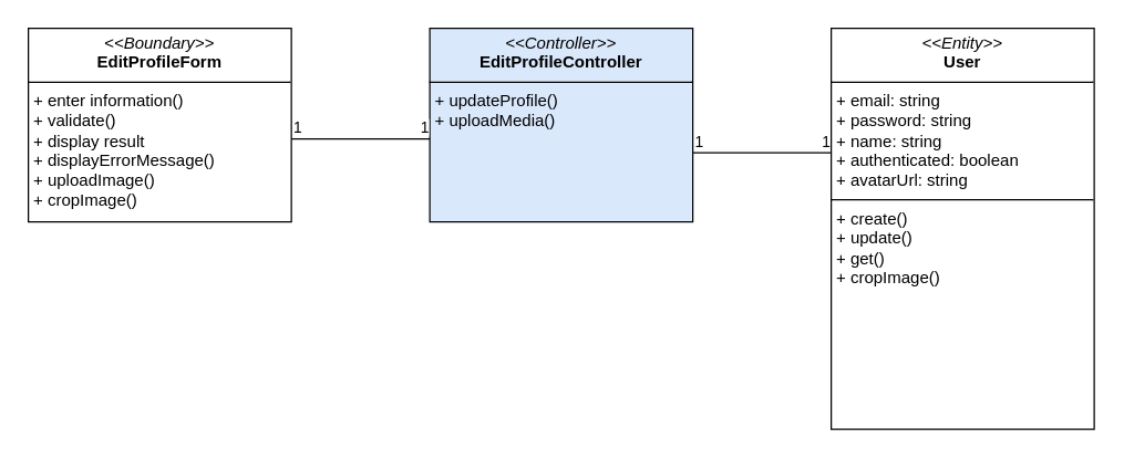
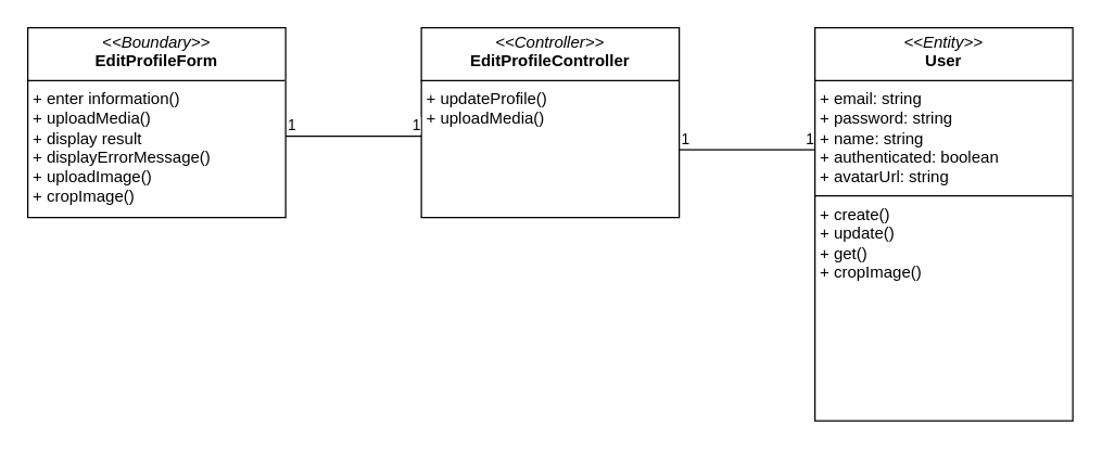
  <mxCell id="0" />
  <mxCell id="1" parent="0" />
  <mxCell id="2" value="&lt;p style=&quot;margin:0px;margin-top:4px;text-align:center;&quot;&gt;&lt;i&gt;&amp;lt;&amp;lt;Entity&amp;gt;&amp;gt;&lt;/i&gt;&lt;br&gt;&lt;b&gt;User&lt;/b&gt;&lt;/p&gt;&lt;hr size=&quot;1&quot; style=&quot;border-style:solid;&quot;&gt;&lt;p style=&quot;margin:0px;margin-left:4px;&quot;&gt;+ email: string&lt;/p&gt;&lt;p style=&quot;margin:0px;margin-left:4px;&quot;&gt;+ password: string&lt;/p&gt;&lt;p style=&quot;margin:0px;margin-left:4px;&quot;&gt;+ name: string&lt;/p&gt;&lt;p style=&quot;margin:0px;margin-left:4px;&quot;&gt;+ authenticated: boolean&lt;/p&gt;&lt;p style=&quot;margin:0px;margin-left:4px;&quot;&gt;+ avatarUrl: string&lt;/p&gt;&lt;hr size=&quot;1&quot; style=&quot;border-style:solid;&quot;&gt;&lt;p style=&quot;margin:0px;margin-left:4px;&quot;&gt;+ create()&lt;br&gt;&lt;/p&gt;&lt;p style=&quot;margin:0px;margin-left:4px;&quot;&gt;+ update()&lt;/p&gt;&lt;p style=&quot;margin:0px;margin-left:4px;&quot;&gt;+ get()&lt;/p&gt;&lt;p style=&quot;margin:0px;margin-left:4px;&quot;&gt;+ cropImage()&lt;/p&gt;" style="verticalAlign=top;align=left;overflow=fill;html=1;whiteSpace=wrap;" vertex="1" parent="1"><mxGeometry x="600" y="20" width="190" height="290" as="geometry" /></mxCell>
- <mxCell id="3" value="&lt;p style=&quot;margin:0px;margin-top:4px;text-align:center;&quot;&gt;&lt;i&gt;&amp;lt;&amp;lt;Boundary&amp;gt;&amp;gt;&lt;/i&gt;&lt;br&gt;&lt;b&gt;EditProfileForm&lt;/b&gt;&lt;/p&gt;&lt;hr size=&quot;1&quot; style=&quot;border-style:solid;&quot;&gt;&lt;p style=&quot;margin:0px;margin-left:4px;&quot;&gt;+ enter information()&lt;/p&gt;&lt;p style=&quot;margin:0px;margin-left:4px;&quot;&gt;+ validate()&lt;/p&gt;&lt;p style=&quot;margin:0px;margin-left:4px;&quot;&gt;+ display result&lt;/p&gt;&lt;p style=&quot;margin:0px;margin-left:4px;&quot;&gt;+ displayErrorMessage()&lt;/p&gt;&lt;p style=&quot;margin:0px;margin-left:4px;&quot;&gt;+ uploadImage()&lt;/p&gt;&lt;p style=&quot;margin:0px;margin-left:4px;&quot;&gt;+ cropImage()&lt;/p&gt;" style="verticalAlign=top;align=left;overflow=fill;html=1;whiteSpace=wrap;" vertex="1" parent="1"><mxGeometry x="20" y="20" width="190" height="140" as="geometry" /></mxCell>
- <mxCell id="4" value="&lt;p style=&quot;margin:0px;margin-top:4px;text-align:center;&quot;&gt;&lt;i&gt;&amp;lt;&amp;lt;Controller&amp;gt;&amp;gt;&lt;/i&gt;&lt;br&gt;&lt;b&gt;EditProfileController&lt;/b&gt;&lt;/p&gt;&lt;hr size=&quot;1&quot; style=&quot;border-style:solid;&quot;&gt;&lt;p style=&quot;margin:0px;margin-left:4px;&quot;&gt;+ updateProfile()&lt;br&gt;&lt;/p&gt;&lt;p style=&quot;margin:0px;margin-left:4px;&quot;&gt;+ uploadMedia()&lt;/p&gt;" style="verticalAlign=top;align=left;overflow=fill;html=1;whiteSpace=wrap;fillColor=#dae8fc;" vertex="1" parent="1"><mxGeometry x="310" y="20" width="190" height="140" as="geometry" /></mxCell>
+ <mxCell id="3" value="&lt;p style=&quot;margin:0px;margin-top:4px;text-align:center;&quot;&gt;&lt;i&gt;&amp;lt;&amp;lt;Boundary&amp;gt;&amp;gt;&lt;/i&gt;&lt;br&gt;&lt;b&gt;EditProfileForm&lt;/b&gt;&lt;/p&gt;&lt;hr size=&quot;1&quot; style=&quot;border-style:solid;&quot;&gt;&lt;p style=&quot;margin:0px;margin-left:4px;&quot;&gt;+ enter information()&lt;/p&gt;&lt;p style=&quot;margin:0px;margin-left:4px;&quot;&gt;+ uploadMedia()&lt;/p&gt;&lt;p style=&quot;margin:0px;margin-left:4px;&quot;&gt;+ display result&lt;/p&gt;&lt;p style=&quot;margin:0px;margin-left:4px;&quot;&gt;+ displayErrorMessage()&lt;/p&gt;&lt;p style=&quot;margin:0px;margin-left:4px;&quot;&gt;+ uploadImage()&lt;/p&gt;&lt;p style=&quot;margin:0px;margin-left:4px;&quot;&gt;+ cropImage()&lt;/p&gt;" style="verticalAlign=top;align=left;overflow=fill;html=1;whiteSpace=wrap;" vertex="1" parent="1"><mxGeometry x="20" y="20" width="190" height="140" as="geometry" /></mxCell>
+ <mxCell id="4" value="&lt;p style=&quot;margin:0px;margin-top:4px;text-align:center;&quot;&gt;&lt;i&gt;&amp;lt;&amp;lt;Controller&amp;gt;&amp;gt;&lt;/i&gt;&lt;br&gt;&lt;b&gt;EditProfileController&lt;/b&gt;&lt;/p&gt;&lt;hr size=&quot;1&quot; style=&quot;border-style:solid;&quot;&gt;&lt;p style=&quot;margin:0px;margin-left:4px;&quot;&gt;+ updateProfile()&lt;br&gt;&lt;/p&gt;&lt;p style=&quot;margin:0px;margin-left:4px;&quot;&gt;+ uploadMedia()&lt;/p&gt;" style="verticalAlign=top;align=left;overflow=fill;html=1;whiteSpace=wrap;" vertex="1" parent="1"><mxGeometry x="310" y="20" width="190" height="140" as="geometry" /></mxCell>
  <mxCell id="5" value="" style="endArrow=none;html=1;edgeStyle=orthogonalEdgeStyle;rounded=0;" edge="1" parent="1"><mxGeometry relative="1" as="geometry"><mxPoint x="210" y="100" as="sourcePoint" /><mxPoint x="310" y="100" as="targetPoint" /></mxGeometry></mxCell>
  <mxCell id="6" value="1" style="edgeLabel;resizable=0;html=1;align=left;verticalAlign=bottom;" connectable="0" vertex="1" parent="5"><mxGeometry x="-1" relative="1" as="geometry" /></mxCell>
  <mxCell id="7" value="1" style="edgeLabel;resizable=0;html=1;align=right;verticalAlign=bottom;" connectable="0" vertex="1" parent="5"><mxGeometry x="1" relative="1" as="geometry" /></mxCell>
  <mxCell id="8" value="" style="endArrow=none;html=1;edgeStyle=orthogonalEdgeStyle;rounded=0;" edge="1" parent="1"><mxGeometry relative="1" as="geometry"><mxPoint x="500" y="110" as="sourcePoint" /><mxPoint x="600" y="110" as="targetPoint" /></mxGeometry></mxCell>
  <mxCell id="9" value="1" style="edgeLabel;resizable=0;html=1;align=left;verticalAlign=bottom;" connectable="0" vertex="1" parent="8"><mxGeometry x="-1" relative="1" as="geometry" /></mxCell>
  <mxCell id="10" value="1" style="edgeLabel;resizable=0;html=1;align=right;verticalAlign=bottom;" connectable="0" vertex="1" parent="8"><mxGeometry x="1" relative="1" as="geometry" /></mxCell>
